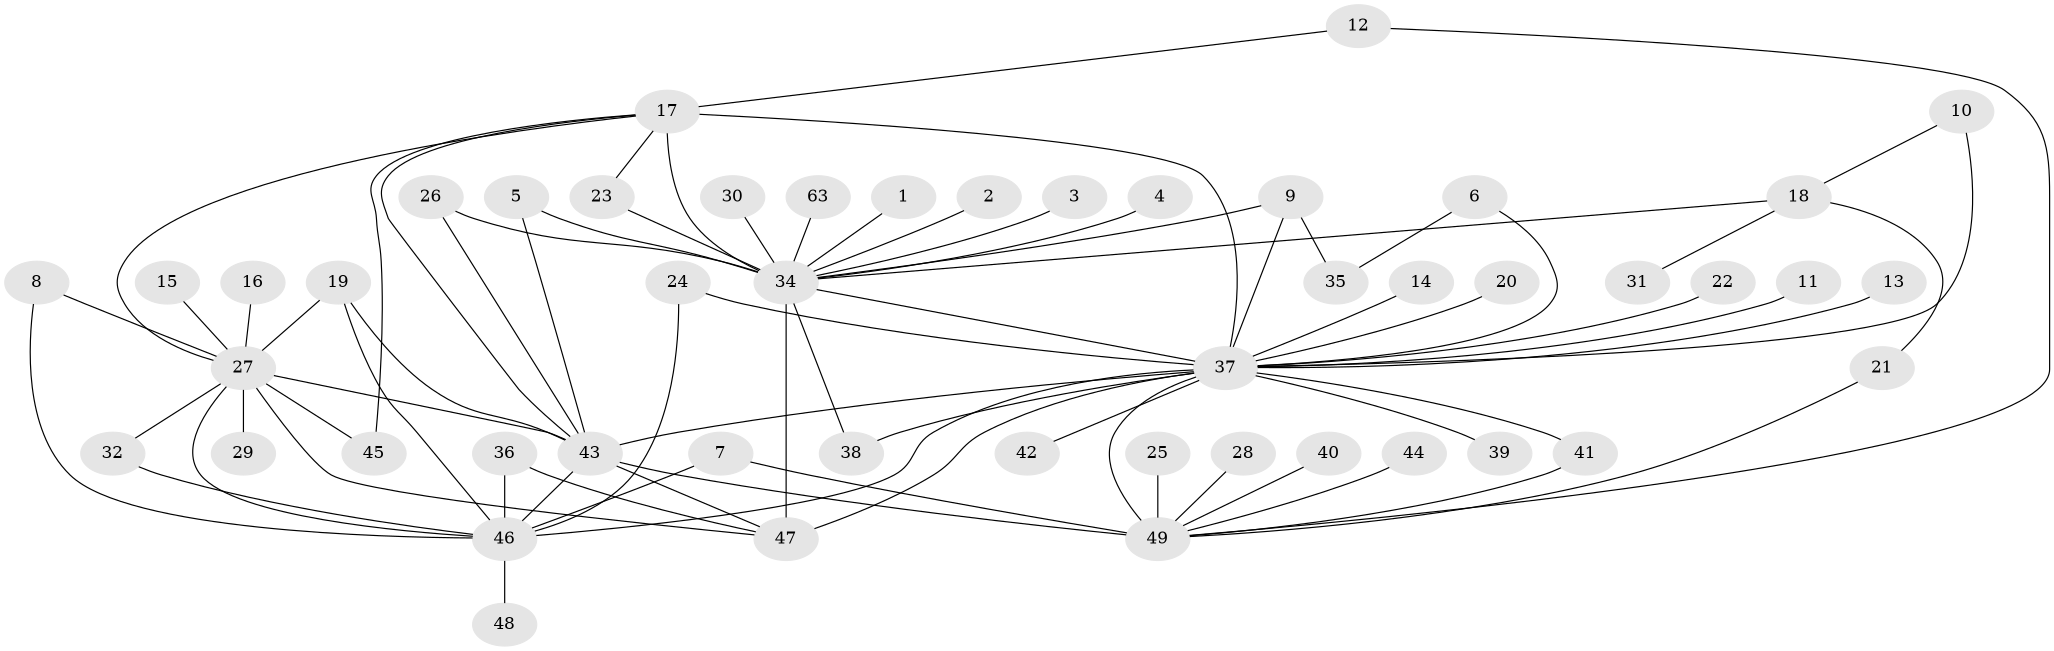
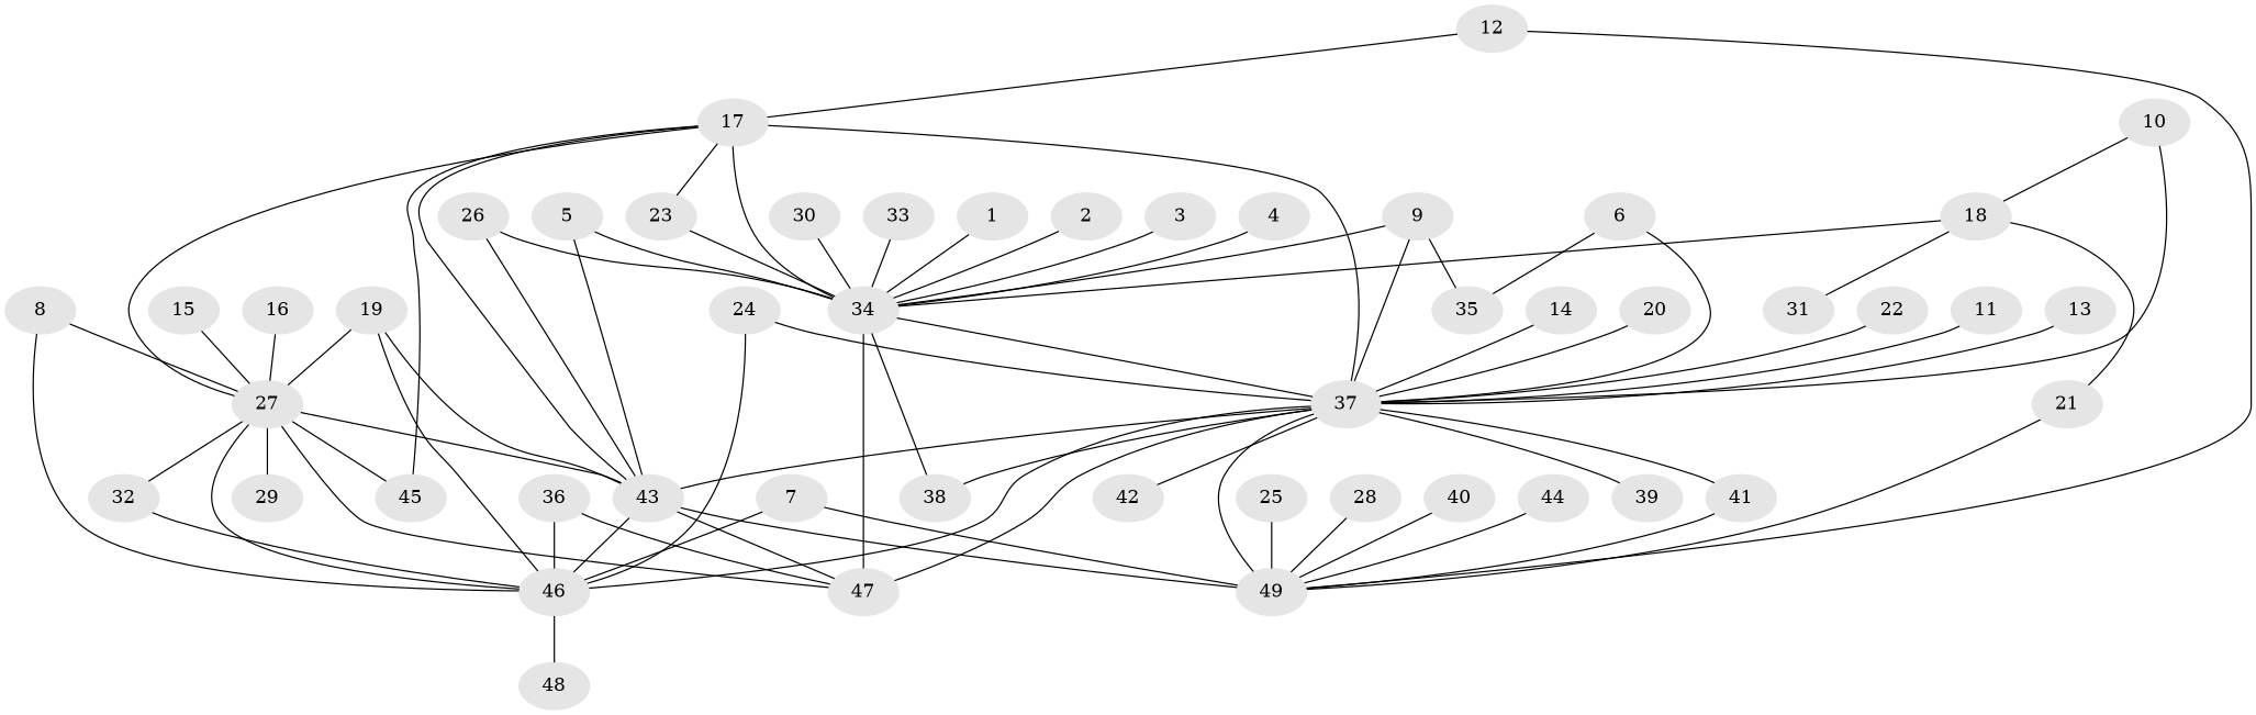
  graph {
    node [color=gray90 style=filled]
    edge [weight=1.0]
    1
    34
    37
    47
    38
    2
    3
    4
    5
    43
    46
    49
    6
    35
    39
    41
    42
    7
    48
    8
    27
    45
    29
    32
    9
    10
    18
    21
    31
    11
    12
    17
    23
    13
    14
    15
    16
    19
    20
    22
    24
    25
    26
    28
    30
-   33 [label=63]
+   33
    36
    40
    44
    1 -- 34
    34 -- 37
    34 -- 47 [weight=3.0]
    34 -- 38
    37 -- 47 [weight=2.0]
    37 -- 38
    37 -- 43
    37 -- 46
    37 -- 49
    37 -- 39
    37 -- 41
    37 -- 42
    2 -- 34
    3 -- 34
    4 -- 34
    5 -- 34
    5 -- 43
    43 -- 47
    43 -- 46
    43 -- 49 [weight=4.0]
    46 -- 48
    6 -- 37
    6 -- 35
    41 -- 49
    7 -- 46
    7 -- 49
    8 -- 46
    8 -- 27
    27 -- 47
    27 -- 43
    27 -- 46
    27 -- 45
    27 -- 29
    27 -- 32
    32 -- 46
    9 -- 34
    9 -- 37
    9 -- 35
    10 -- 37
    10 -- 18
    18 -- 34
    18 -- 21
    18 -- 31
    21 -- 49
    11 -- 37
    12 -- 49
    12 -- 17
    17 -- 34 [weight=3.0]
    17 -- 37 [weight=4.0]
    17 -- 43
    17 -- 27
    17 -- 45
    17 -- 23
    23 -- 34
    13 -- 37
    14 -- 37
    15 -- 27
    16 -- 27
    19 -- 43
    19 -- 46
    19 -- 27
    20 -- 37
    22 -- 37
    24 -- 37
    24 -- 46
    25 -- 49
    26 -- 34
    26 -- 43
    28 -- 49
    30 -- 34
    33 -- 34
    36 -- 47
    36 -- 46
    40 -- 49
    44 -- 49
  }
